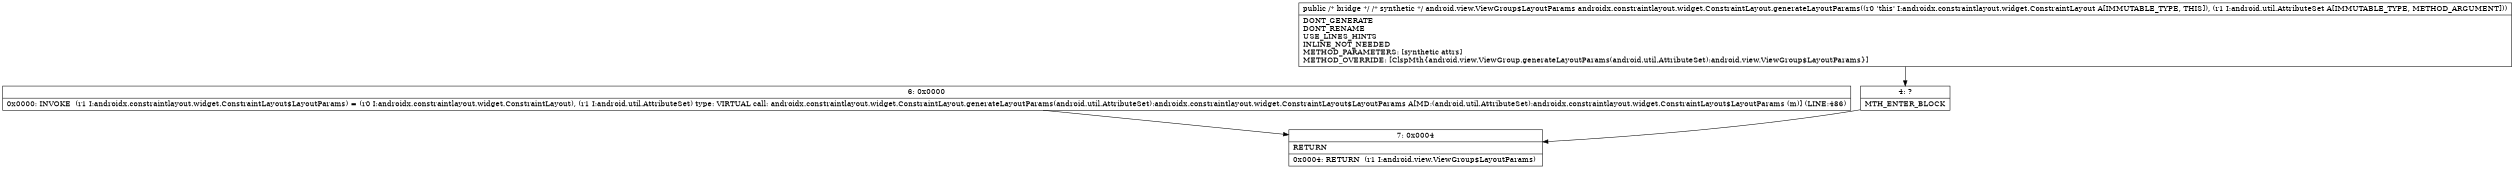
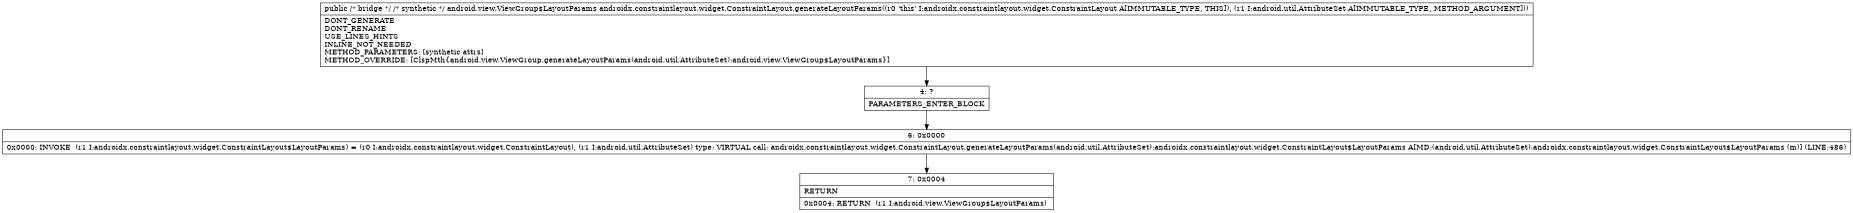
  digraph {
    node [shape=record]
-   n1 [label="{4\:\ ?|MTH_ENTER_BLOCK\l}"]
+   n1 [label="{4\:\ ?|PARAMETERS_ENTER_BLOCK\l}"]
    n2 [label="{6\:\ 0x0000|0x0000: INVOKE  (r1 I:androidx.constraintlayout.widget.ConstraintLayout$LayoutParams) = (r0 I:androidx.constraintlayout.widget.ConstraintLayout), (r1 I:android.util.AttributeSet) type: VIRTUAL call: androidx.constraintlayout.widget.ConstraintLayout.generateLayoutParams(android.util.AttributeSet):androidx.constraintlayout.widget.ConstraintLayout$LayoutParams A[MD:(android.util.AttributeSet):androidx.constraintlayout.widget.ConstraintLayout$LayoutParams (m)] (LINE:486)\l}"]
    n3 [label="{7\:\ 0x0004|RETURN\l|0x0004: RETURN  (r1 I:android.view.ViewGroup$LayoutParams) \l}"]
    n4 [label="{public \/* bridge *\/ \/* synthetic *\/ android.view.ViewGroup$LayoutParams androidx.constraintlayout.widget.ConstraintLayout.generateLayoutParams((r0 'this' I:androidx.constraintlayout.widget.ConstraintLayout A[IMMUTABLE_TYPE, THIS]), (r1 I:android.util.AttributeSet A[IMMUTABLE_TYPE, METHOD_ARGUMENT]))  | DONT_GENERATE\lDONT_RENAME\lUSE_LINES_HINTS\lINLINE_NOT_NEEDED\lMETHOD_PARAMETERS: [synthetic attrs]\lMETHOD_OVERRIDE: [ClspMth\{android.view.ViewGroup.generateLayoutParams(android.util.AttributeSet):android.view.ViewGroup$LayoutParams\}]\l}"]
-   n1 -> n3
+   n1 -> n2
    n2 -> n3
    n4 -> n1
  }
